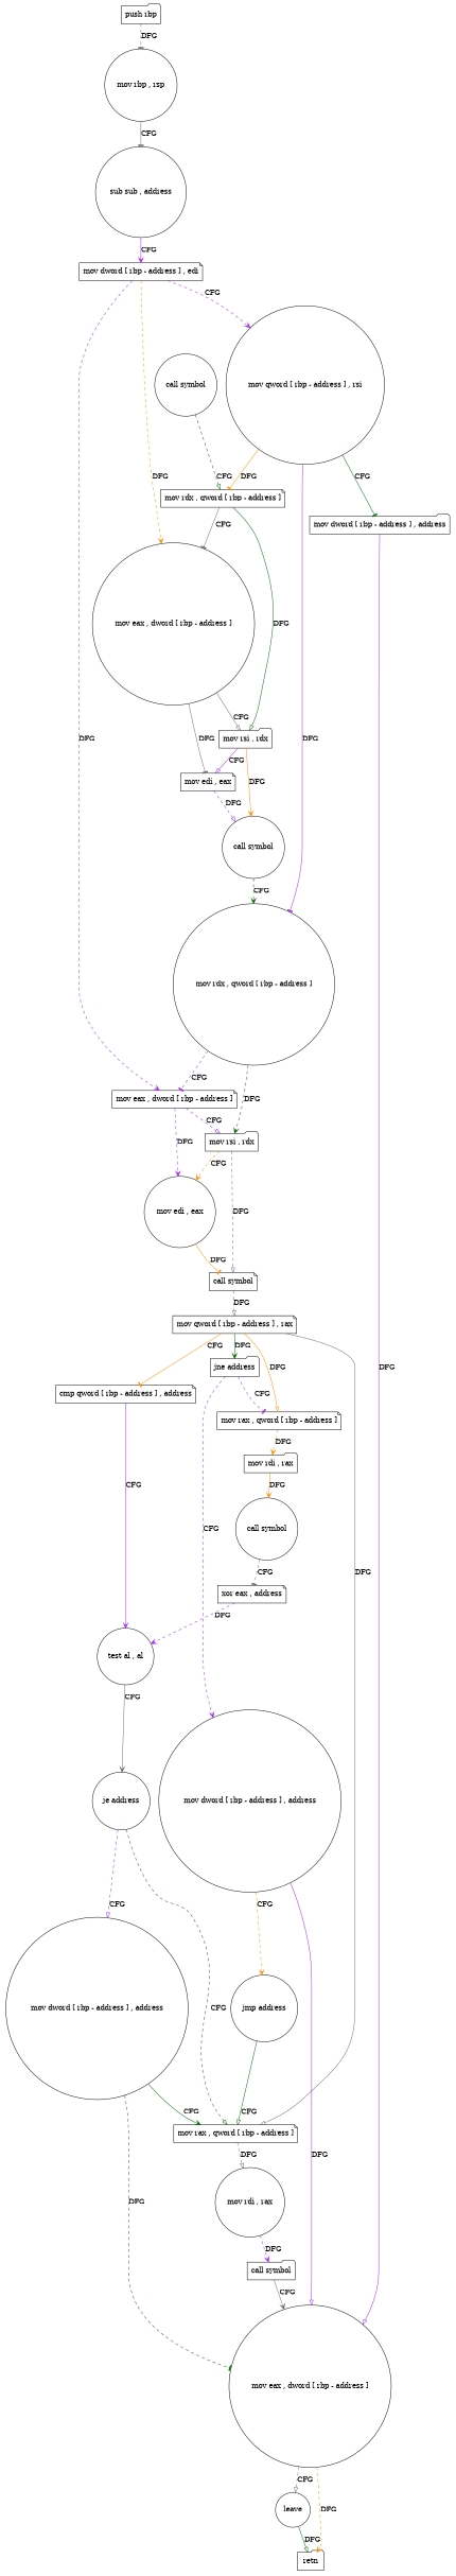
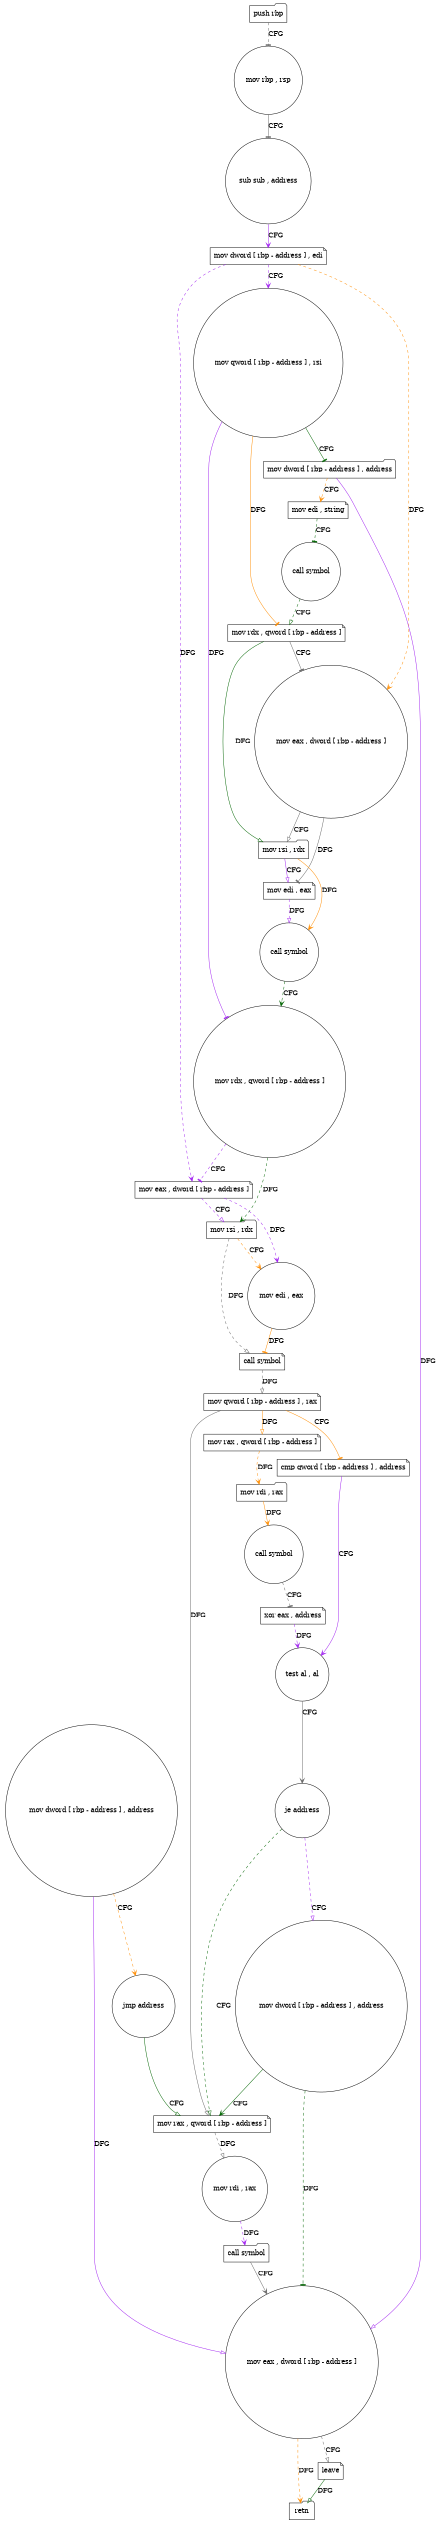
  digraph {
    node [shape=circle]
    edge [arrowhead=vee color=purple style=dashed]
    n1 [label="push rbp" shape=folder]
    n2 [label="mov rbp , rsp"]
    n3 [label="sub sub , address"]
    n4 [label="mov dword [ rbp - address ] , edi" shape=note]
    n5 [label="mov qword [ rbp - address ] , rsi"]
    n6 [label="mov eax , dword [ rbp - address ]"]
    n7 [label="mov eax , dword [ rbp - address ]" shape=note]
    n8 [label="mov dword [ rbp - address ] , address" shape=folder]
    n9 [label="mov rdx , qword [ rbp - address ]" shape=note]
    n10 [label="mov rdx , qword [ rbp - address ]"]
    n11 [label="mov rsi , rdx" shape=folder]
    n12 [label="mov edi , eax" shape=note]
    n13 [label="mov rsi , rdx" shape=folder]
    n14 [label="mov edi , eax"]
+   n15 [label="mov edi , string" shape=note]
    n16 [label="mov eax , dword [ rbp - address ]"]
    n17 [label="call symbol"]
-   n18 [label=leave]
+   n18 [label=leave shape=note]
    n19 [label=retn shape=folder]
    n20 [label="call symbol"]
    n21 [label="call symbol" shape=note]
    n22 [label="mov qword [ rbp - address ] , rax" shape=note]
    n23 [label="cmp qword [ rbp - address ] , address" shape=note]
-   n24 [label="jne address" shape=folder]
    n25 [label="mov rax , qword [ rbp - address ]" shape=note]
    n26 [label="mov rax , qword [ rbp - address ]" shape=note]
    n27 [label="test al , al"]
    n28 [label="mov dword [ rbp - address ] , address"]
    n29 [label="mov rdi , rax" shape=folder]
    n30 [label="mov rdi , rax"]
    n31 [label="jmp address"]
    n32 [label="call symbol"]
    n33 [label="xor eax , address" shape=note]
    n34 [label="je address"]
    n35 [label="mov dword [ rbp - address ] , address"]
    n36 [label="call symbol" shape=folder]
-   n1 -> n2 [arrowhead=tee color=gray40 label=DFG]
+   n1 -> n2 [arrowhead=tee color=gray40 label=CFG]
    n2 -> n3 [arrowhead=tee color=gray40 label=CFG style=solid]
    n3 -> n4 [label=CFG style=solid]
    n4 -> n5 [label=CFG]
    n4 -> n6 [color=darkorange label=DFG]
    n4 -> n7 [label=DFG]
    n5 -> n8 [arrowhead=tee color=darkgreen label=CFG style=solid]
    n5 -> n9 [arrowhead=tee color=darkorange label=DFG style=solid]
    n5 -> n10 [arrowhead=tee label=DFG style=solid]
    n6 -> n11 [arrowhead=onormal color=gray40 label=CFG style=solid]
    n6 -> n12 [arrowhead=tee color=gray40 label=DFG style=solid]
    n7 -> n13 [arrowhead=onormal label=CFG]
    n7 -> n14 [label=DFG]
+   n8 -> n15 [color=darkorange label=CFG]
    n8 -> n16 [arrowhead=onormal label=DFG style=solid]
    n9 -> n6 [arrowhead=tee color=gray40 label=CFG style=solid]
    n9 -> n11 [arrowhead=onormal color=darkgreen label=DFG style=solid]
    n10 -> n7 [arrowhead=tee label=CFG]
    n10 -> n13 [color=darkgreen label=DFG]
    n11 -> n12 [arrowhead=onormal label=CFG style=solid]
    n11 -> n20 [color=darkorange label=DFG style=solid]
    n12 -> n20 [arrowhead=onormal label=DFG]
    n13 -> n14 [color=darkorange label=CFG]
    n13 -> n21 [arrowhead=onormal color=gray40 label=DFG]
    n14 -> n21 [arrowhead=tee color=darkorange label=DFG style=solid]
+   n15 -> n17 [arrowhead=tee color=darkgreen label=CFG]
    n16 -> n18 [arrowhead=onormal color=gray40 label=CFG]
    n16 -> n19 [color=darkorange label=DFG]
    n17 -> n9 [arrowhead=onormal color=darkgreen label=CFG]
    n18 -> n19 [arrowhead=onormal color=darkgreen label=DFG style=solid]
    n20 -> n10 [color=darkgreen label=CFG]
    n21 -> n22 [arrowhead=onormal color=gray40 label=DFG]
    n22 -> n23 [arrowhead=tee color=darkorange label=CFG style=solid]
-   n22 -> n24 [color=darkgreen label=DFG style=solid]
    n22 -> n25 [arrowhead=onormal color=darkorange label=DFG style=solid]
    n22 -> n26 [arrowhead=onormal color=gray40 label=DFG style=solid]
    n23 -> n27 [label=CFG style=solid]
-   n24 -> n25 [arrowhead=tee label=CFG]
-   n24 -> n28 [label=CFG]
    n25 -> n29 [color=darkorange label=DFG]
    n26 -> n30 [arrowhead=onormal color=gray40 label=DFG]
    n27 -> n34 [color=gray40 label=CFG style=solid]
    n28 -> n16 [arrowhead=onormal label=DFG style=solid]
    n28 -> n31 [color=darkorange label=CFG]
    n29 -> n32 [color=darkorange label=DFG style=solid]
    n30 -> n36 [label=DFG]
    n31 -> n26 [arrowhead=onormal color=darkgreen label=CFG style=solid]
    n32 -> n33 [arrowhead=tee color=gray40 label=CFG]
    n33 -> n27 [label=DFG]
    n34 -> n26 [arrowhead=onormal color=darkgreen label=CFG]
    n34 -> n35 [arrowhead=onormal label=CFG]
    n35 -> n16 [arrowhead=tee color=darkgreen label=DFG]
    n35 -> n26 [color=darkgreen label=CFG style=solid]
    n36 -> n16 [color=gray40 label=CFG style=solid]
  }
